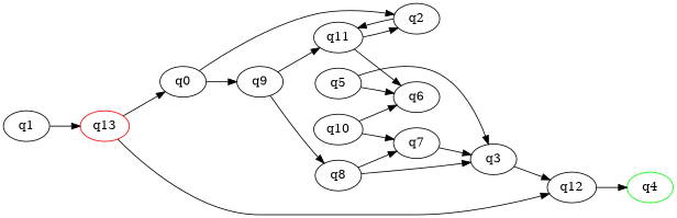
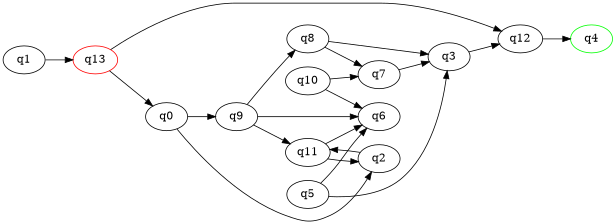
  digraph {
    rankdir=LR
    q4 [color=green initial=1]
    q3
    q12
    q13 [color=red final=1]
    q0
    q2
    q9
    q11
    q6
    q8
    q7
    q10
    q1
    q5
    q3 -> q12
    q12 -> q4
    q13 -> q12
    q13 -> q0
    q0 -> q2
    q0 -> q9
    q2 -> q11
    q9 -> q11
+   q9 -> q6
    q9 -> q8
    q11 -> q2
    q11 -> q6
    q8 -> q3
    q8 -> q7
    q7 -> q3
    q10 -> q6
    q10 -> q7
    q1 -> q13
    q5 -> q3
    q5 -> q6
  }
